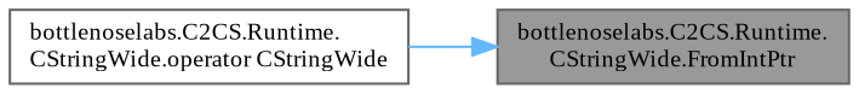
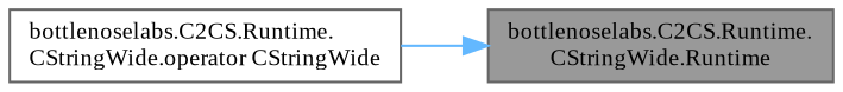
  digraph {
    rankdir=RL
    fontname="Liberation Serif"
    node [fontname="Liberation Serif" fontsize=10 shape=box style=filled]
-   n1 [color=gray40 fillcolor=grey60 fontcolor=black height=0.2 label="bottlenoselabs.C2CS.Runtime.\lCStringWide.FromIntPtr" width=0.4]
+   n1 [color=gray40 fillcolor=grey60 fontcolor=black height=0.2 label="bottlenoselabs.C2CS.Runtime.\lCStringWide.Runtime" width=0.4]
    n2 [color=grey40 fillcolor=white height=0.2 label="bottlenoselabs.C2CS.Runtime.\lCStringWide.operator CStringWide" width=0.4]
    n1 -> n2 [color=steelblue1 dir=back fontname="Liberation Serif" fontsize=10 labelfontname=Helvetica labelfontsize=10 style=solid]
  }
